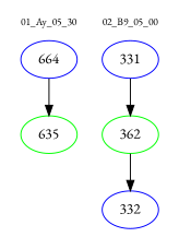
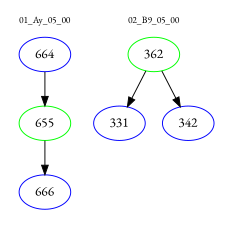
  digraph {
    fontname="EB Garamond"
    node [color=blue fontname="EB Garamond"]
    edge [color=black fontname="EB Garamond"]
    n1 [label=664]
-   n2 [color=green label=635]
+   n2 [color=green label=655]
+   n3 [label=666]
    n4 [label=331]
    n5 [color=green label=362]
-   n6 [label=332]
+   n6 [label=342]
    subgraph cluster_1 {
      color=white
      fontsize=10
-     label="01_Ay_05_30"
+     label="01_Ay_05_00"
      n1
      n2
+     n3
    }
    subgraph cluster_2 {
      color=white
      fontsize=10
      label="02_B9_05_00"
      n4
      n5
      n6
    }
    n1 -> n2
-   n4 -> n5
+   n2 -> n3
+   n5 -> n4
    n5 -> n6
  }
